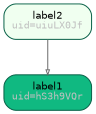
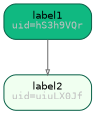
  digraph {
    node [color="#065f46" fontname=Helvetica fontsize=10 shape=box style="rounded,filled"]
    n1 [fillcolor="#10b981" label=<label1<BR/><FONT COLOR="GREY" POINT-SIZE="10" FACE="Monospace">uid=hS3h9VQr</FONT>>]
    n2 [fillcolor=honeydew label=<label2<BR/><FONT COLOR="GREY" POINT-SIZE="10" FACE="Monospace">uid=uiuLX0Jf</FONT>>]
-   n2 -> n1 [arrowsize=0.5 color=dimgrey arrowhead=onormal]
+   n1 -> n2 [arrowsize=0.5 color=dimgrey arrowhead=onormal]
  }
